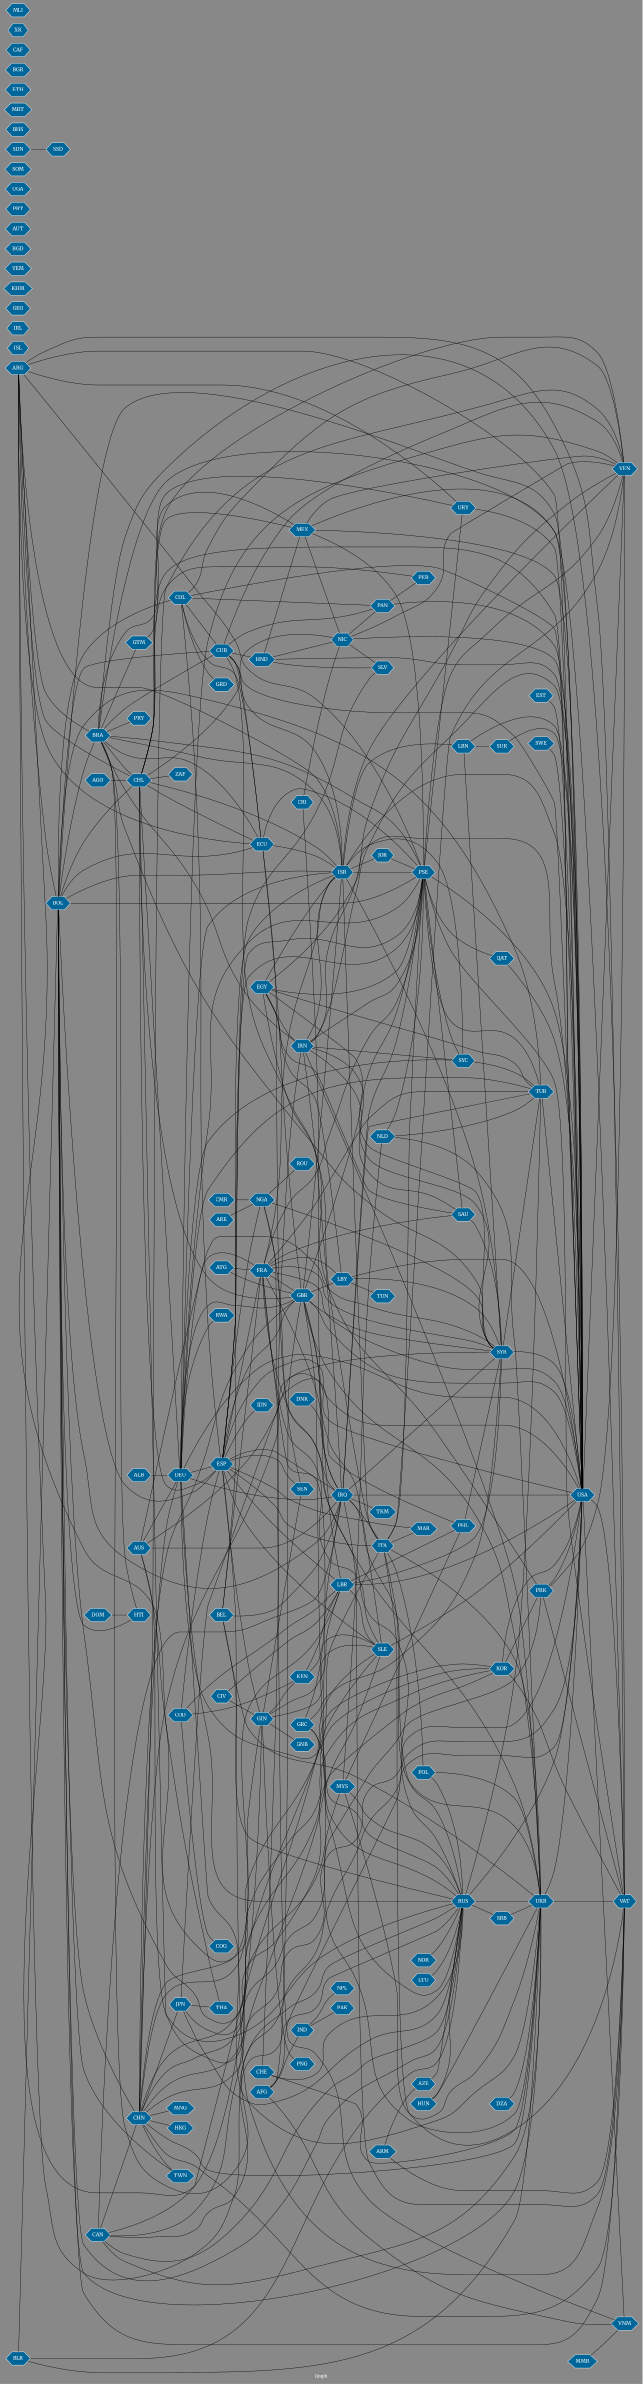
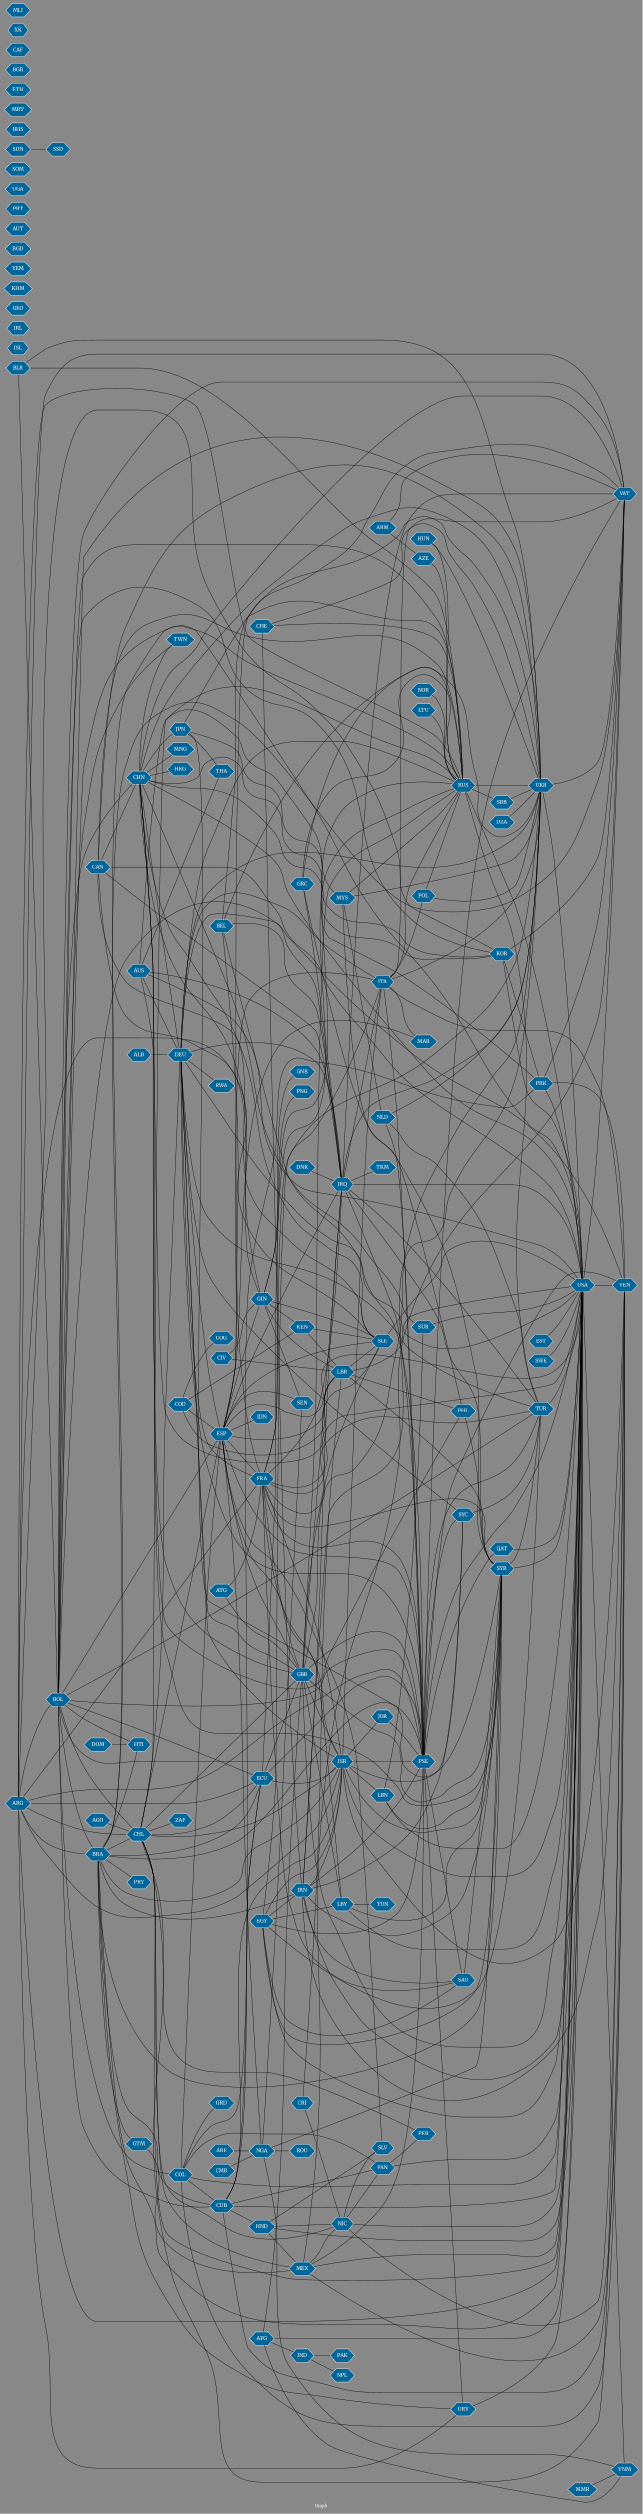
  graph {
    bgcolor="#888888"
    fontcolor=white
    fontname=Merriweather
    fontsize=12
    label="Graph"
    rankdir=LR
    node [color=white fillcolor="#006699" fontcolor=white fontname=Merriweather shape=hexagon style=filled]
    edge [arrowhead=open color=black fontcolor=white fontname=Merriweather fontsize=12 weight=1]
    n1 [label=LBY]
    n2 [label=USA]
    n3 [label=SYR]
    n4 [label=TUN]
    n5 [label=VAT]
    n6 [label=VNM]
    n7 [label=VEN]
    n8 [label=TUR]
    n9 [label=GRC]
    n10 [label=UKR]
    n11 [label=IRQ]
    n12 [label=RUS]
    n13 [label=PSE]
    n14 [label=ITA]
    n15 [label=TKM]
    n16 [label=SRB]
    n17 [label=AFG]
    n18 [label=GBR]
    n19 [label=IND]
    n20 [label=ISR]
    n21 [label=SLE]
    n22 [label=PAK]
    n23 [label=NPL]
    n24 [label=GTM]
    n25 [label=MEX]
    n26 [label=NIC]
    n27 [label=SYC]
    n28 [label=LBN]
    n29 [label=JOR]
    n30 [label=URY]
    n31 [label=SAU]
    n32 [label=QAT]
    n33 [label=ARG]
    n34 [label=BRA]
    n35 [label=KOR]
    n36 [label=CHL]
    n37 [label=FRA]
    n38 [label=BOL]
    n39 [label=ECU]
    n40 [label=CUB]
    n41 [label=IRN]
    n42 [label=HTI]
    n43 [label=PRY]
    n44 [label=PRK]
    n45 [label=DEU]
    n46 [label=ESP]
    n47 [label=PER]
    n48 [label=ZAF]
    n49 [label=CHN]
    n50 [label=TWN]
    n51 [label=COL]
    n52 [label=JPN]
    n53 [label=THA]
    n54 [label=PAN]
    n55 [label=SLV]
    n56 [label=RWA]
    n57 [label=LBR]
    n58 [label=GIN]
    n59 [label=SEN]
    n60 [label=NGA]
    n61 [label=IDN]
    n62 [label=MAR]
    n63 [label=POL]
    n64 [label=SUR]
    n65 [label=HND]
    n66 [label=PHL]
    n67 [label=HKG]
    n68 [label=MNG]
    n69 [label=GNB]
    n70 [label=KEN]
    n71 [label=PNG]
    n72 [label=ROU]
    n73 [label=AUS]
    n74 [label=MYS]
    n75 [label=NLD]
    n76 [label=GRD]
    n77 [label=EGY]
    n78 [label=ISL]
    n79 [label=IRL]
    n80 [label=DZA]
    n81 [label=CRI]
    n82 [label=NOR]
    n83 [label=CIV]
    n84 [label=GEO]
    n85 [label=CAN]
    n86 [label=CHE]
    n87 [label=KHM]
    n88 [label=COG]
    n89 [label=YEM]
    n90 [label=BGD]
    n91 [label=COD]
    n92 [label=BEL]
    n93 [label=AUT]
    n94 [label=CMR]
    n95 [label=PRT]
    n96 [label=ARE]
    n97 [label=UGA]
    n98 [label=DOM]
    n99 [label=SOM]
    n100 [label=SSD]
    n101 [label=SDN]
    n102 [label=ALB]
    n103 [label=HUN]
    n104 [label=BLR]
    n105 [label=BHS]
    n106 [label=EST]
    n107 [label=SWE]
    n108 [label=MRT]
    n109 [label=ETH]
    n110 [label=BGR]
    n111 [label=AZE]
    n112 [label=ARM]
    n113 [label=AGO]
    n114 [label=MMR]
    n115 [label=CAF]
    n116 [label=XK]
    n117 [label=DNK]
    n118 [label=MLI]
    n119 [label=LTU]
    n120 [label=ATG]
    n1 -- n2
    n1 -- n3
    n1 -- n4
    n2 -- n5 [weight=4]
    n2 -- n6
    n2 -- n7 [weight=4]
    n3 -- n2 [weight=43]
    n3 -- n8 [weight=2]
    n8 -- n2 [weight=2]
    n9 -- n3
    n9 -- n10 [weight=2]
    n9 -- n11
    n9 -- n12
    n10 -- n2 [weight=22]
    n10 -- n5 [weight=2]
    n11 -- n2 [weight=95]
    n11 -- n3 [weight=9]
    n11 -- n5 [weight=28]
    n11 -- n8 [weight=4]
    n11 -- n10 [weight=3]
    n11 -- n13 [weight=2]
    n11 -- n14 [weight=2]
    n11 -- n15
    n12 -- n2 [weight=32]
    n12 -- n8 [weight=2]
    n12 -- n10 [weight=287]
    n12 -- n16
    n13 -- n2 [weight=17]
    n13 -- n5 [weight=5]
    n13 -- n7 [weight=13]
    n13 -- n8
    n13 -- n27 [weight=2]
    n13 -- n30
    n13 -- n31
    n13 -- n32
    n14 -- n5 [weight=3]
    n14 -- n7 [weight=3]
    n14 -- n10 [weight=2]
    n14 -- n12
    n14 -- n13 [weight=3]
    n14 -- n62
    n14 -- n63 [weight=3]
    n16 -- n10
    n17 -- n2 [weight=11]
    n17 -- n6
    n17 -- n18
    n17 -- n19 [weight=2]
    n18 -- n1 [weight=4]
    n18 -- n2
    n18 -- n3 [weight=6]
    n18 -- n10 [weight=5]
    n18 -- n11 [weight=13]
    n18 -- n12 [weight=8]
    n18 -- n13 [weight=8]
    n18 -- n20 [weight=5]
    n18 -- n21 [weight=2]
    n19 -- n22 [weight=2]
    n19 -- n23 [weight=2]
    n20 -- n2 [weight=18]
    n20 -- n3 [weight=4]
    n20 -- n7
    n20 -- n13 [weight=338]
    n20 -- n14
    n20 -- n27 [weight=5]
    n20 -- n28 [weight=4]
    n20 -- n29 [weight=2]
    n21 -- n2
    n24 -- n25
    n25 -- n2 [weight=7]
    n25 -- n5
    n25 -- n7 [weight=2]
    n25 -- n13 [weight=2]
    n25 -- n26 [weight=3]
    n26 -- n2
    n26 -- n7 [weight=2]
    n26 -- n54 [weight=2]
    n26 -- n55
    n27 -- n8 [weight=3]
    n28 -- n2
    n28 -- n3 [weight=4]
    n28 -- n64 [weight=3]
    n29 -- n13 [weight=2]
    n30 -- n2
    n31 -- n3
    n32 -- n2
    n33 -- n2 [weight=8]
    n33 -- n5 [weight=9]
    n33 -- n12
    n33 -- n13 [weight=2]
    n33 -- n20
    n33 -- n21 [weight=2]
    n33 -- n30 [weight=3]
    n33 -- n34 [weight=4]
    n33 -- n35
    n33 -- n36
+   n33 -- n37
    n33 -- n38
    n33 -- n39
    n34 -- n2 [weight=2]
    n34 -- n3
    n34 -- n5
    n34 -- n12
    n34 -- n13 [weight=2]
    n34 -- n20 [weight=2]
    n34 -- n24
    n34 -- n30 [weight=2]
    n34 -- n36 [weight=3]
    n34 -- n39
    n34 -- n40
    n34 -- n41
    n34 -- n42
    n34 -- n43
    n35 -- n2
    n35 -- n5 [weight=32]
    n35 -- n44 [weight=4]
    n36 -- n2
    n36 -- n7 [weight=2]
    n36 -- n12 [weight=3]
    n36 -- n18
    n36 -- n20 [weight=3]
    n36 -- n25 [weight=2]
    n36 -- n26 [weight=2]
    n36 -- n39 [weight=2]
    n36 -- n45
    n36 -- n46 [weight=2]
    n36 -- n47 [weight=10]
    n36 -- n48
    n37 -- n1
    n37 -- n2 [weight=2]
    n37 -- n3 [weight=3]
    n37 -- n8 [weight=2]
    n37 -- n10 [weight=4]
    n37 -- n11 [weight=15]
    n37 -- n12 [weight=5]
    n37 -- n13 [weight=5]
    n37 -- n18 [weight=4]
    n37 -- n20 [weight=2]
    n37 -- n21 [weight=2]
    n37 -- n31 [weight=4]
    n38 -- n2 [weight=2]
    n38 -- n5 [weight=12]
    n38 -- n8
    n38 -- n10 [weight=4]
    n38 -- n11
    n38 -- n12 [weight=5]
    n38 -- n13 [weight=9]
    n38 -- n20 [weight=9]
    n38 -- n34 [weight=3]
    n38 -- n35 [weight=4]
    n38 -- n36 [weight=6]
    n38 -- n39
    n38 -- n40
    n38 -- n42
    n38 -- n46
    n38 -- n49 [weight=2]
    n38 -- n50
    n38 -- n51 [weight=16]
    n39 -- n12
    n39 -- n13 [weight=2]
    n39 -- n18 [weight=9]
    n39 -- n20 [weight=2]
    n40 -- n2 [weight=8]
    n40 -- n7 [weight=4]
    n40 -- n20 [weight=3]
    n40 -- n39
    n40 -- n44
    n40 -- n54
    n40 -- n65
    n41 -- n2
    n41 -- n3 [weight=2]
    n41 -- n7
    n41 -- n10
    n41 -- n11 [weight=6]
    n41 -- n13 [weight=5]
    n41 -- n20 [weight=3]
    n41 -- n27
    n41 -- n31
    n44 -- n2 [weight=5]
    n44 -- n5 [weight=2]
    n44 -- n7 [weight=2]
    n45 -- n2 [weight=10]
    n45 -- n7 [weight=3]
    n45 -- n8 [weight=5]
    n45 -- n10 [weight=32]
    n45 -- n11 [weight=14]
    n45 -- n12 [weight=26]
    n45 -- n13 [weight=3]
    n45 -- n14
    n45 -- n18
    n45 -- n20
    n45 -- n27
    n45 -- n37 [weight=8]
    n45 -- n46 [weight=6]
    n45 -- n56
    n46 -- n2
    n46 -- n5
    n46 -- n11
    n46 -- n13 [weight=3]
    n46 -- n14
    n46 -- n18 [weight=4]
    n46 -- n20
    n46 -- n21
    n46 -- n37 [weight=3]
    n46 -- n55
    n46 -- n57 [weight=12]
    n46 -- n58 [weight=2]
    n46 -- n59
    n46 -- n60 [weight=2]
    n46 -- n61 [weight=4]
    n46 -- n62 [weight=4]
    n49 -- n2
    n49 -- n5 [weight=9]
-   n49 -- n7 [weight=2]
+   n49 -- n64 [weight=2]
    n49 -- n10
    n49 -- n18
    n49 -- n21
    n49 -- n35
    n49 -- n44
    n49 -- n45 [weight=2]
    n49 -- n50
    n49 -- n52
    n49 -- n57
    n49 -- n58
    n49 -- n66
    n49 -- n67 [weight=3]
    n49 -- n68
    n51 -- n2 [weight=2]
    n51 -- n7 [weight=8]
    n51 -- n39
    n51 -- n40 [weight=8]
    n51 -- n46 [weight=4]
    n51 -- n54 [weight=3]
    n51 -- n76
    n52 -- n3
    n52 -- n12
    n52 -- n35 [weight=2]
    n52 -- n53
    n54 -- n2
    n54 -- n47
    n57 -- n2 [weight=4]
    n57 -- n3
    n57 -- n21 [weight=10]
    n57 -- n66
    n58 -- n21 [weight=7]
    n58 -- n57 [weight=10]
    n58 -- n59 [weight=2]
    n58 -- n69 [weight=2]
    n58 -- n70 [weight=3]
    n58 -- n71 [weight=2]
    n60 -- n3
    n60 -- n6
    n60 -- n59
    n60 -- n72 [weight=2]
    n63 -- n10 [weight=4]
    n63 -- n12 [weight=2]
    n64 -- n2
    n65 -- n2 [weight=3]
    n65 -- n25
    n65 -- n26
    n65 -- n55
    n66 -- n3 [weight=5]
    n70 -- n21 [weight=3]
    n70 -- n57 [weight=3]
    n73 -- n2
    n73 -- n3 [weight=3]
    n73 -- n11 [weight=7]
    n73 -- n45
    n73 -- n53 [weight=5]
    n73 -- n74
    n74 -- n10 [weight=13]
    n74 -- n12 [weight=3]
    n74 -- n66 [weight=2]
    n74 -- n75 [weight=2]
    n75 -- n8
    n75 -- n10 [weight=5]
    n75 -- n13
    n77 -- n1 [weight=3]
    n77 -- n2
    n77 -- n3
    n77 -- n8
    n77 -- n13 [weight=58]
    n77 -- n14
    n77 -- n20 [weight=34]
    n77 -- n31
    n77 -- n41
    n80 -- n10 [weight=5]
    n81 -- n26
    n81 -- n57
    n82 -- n12
    n83 -- n57 [weight=2]
    n83 -- n58 [weight=2]
    n85 -- n2
    n85 -- n10 [weight=2]
    n85 -- n11 [weight=2]
    n85 -- n12 [weight=2]
    n85 -- n21 [weight=2]
    n85 -- n49 [weight=2]
    n85 -- n58 [weight=2]
    n86 -- n10
    n86 -- n12
    n86 -- n41
    n91 -- n46
    n91 -- n57
    n91 -- n70
    n91 -- n88
    n92 -- n10
    n92 -- n11
    n92 -- n12 [weight=2]
    n92 -- n13
    n92 -- n37
    n94 -- n60 [weight=3]
    n96 -- n60
    n98 -- n42
    n101 -- n100 [weight=5]
    n102 -- n45
    n103 -- n10
    n103 -- n12 [weight=2]
    n104 -- n10 [weight=4]
    n104 -- n12 [weight=5]
    n104 -- n38
    n106 -- n2
    n107 -- n2
    n111 -- n12
    n112 -- n5
    n112 -- n111 [weight=2]
    n113 -- n36 [weight=2]
    n114 -- n6
    n117 -- n11
    n119 -- n12
    n120 -- n18
    n120 -- n37
  }
